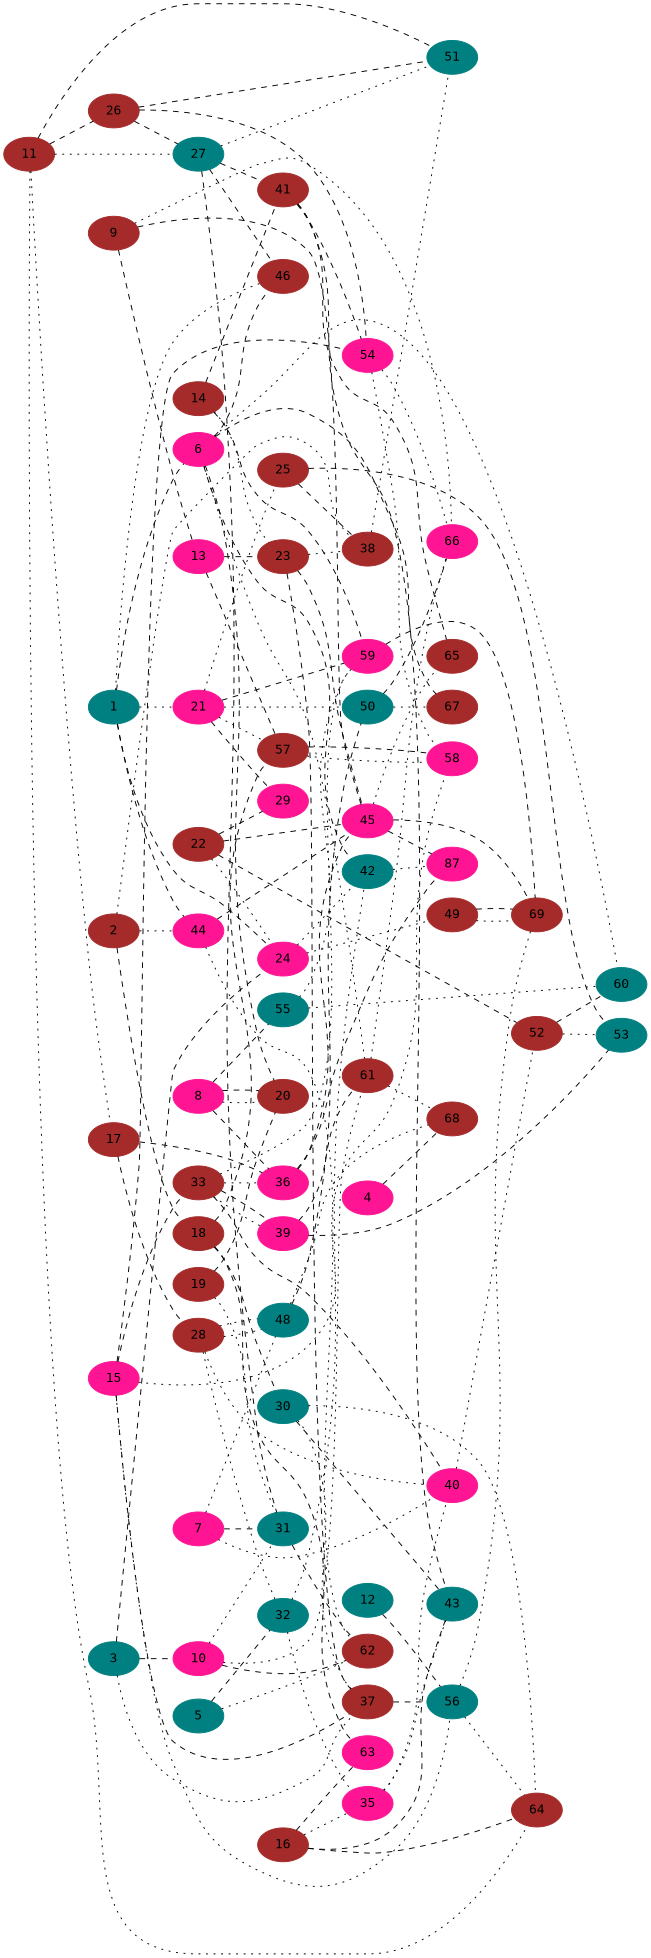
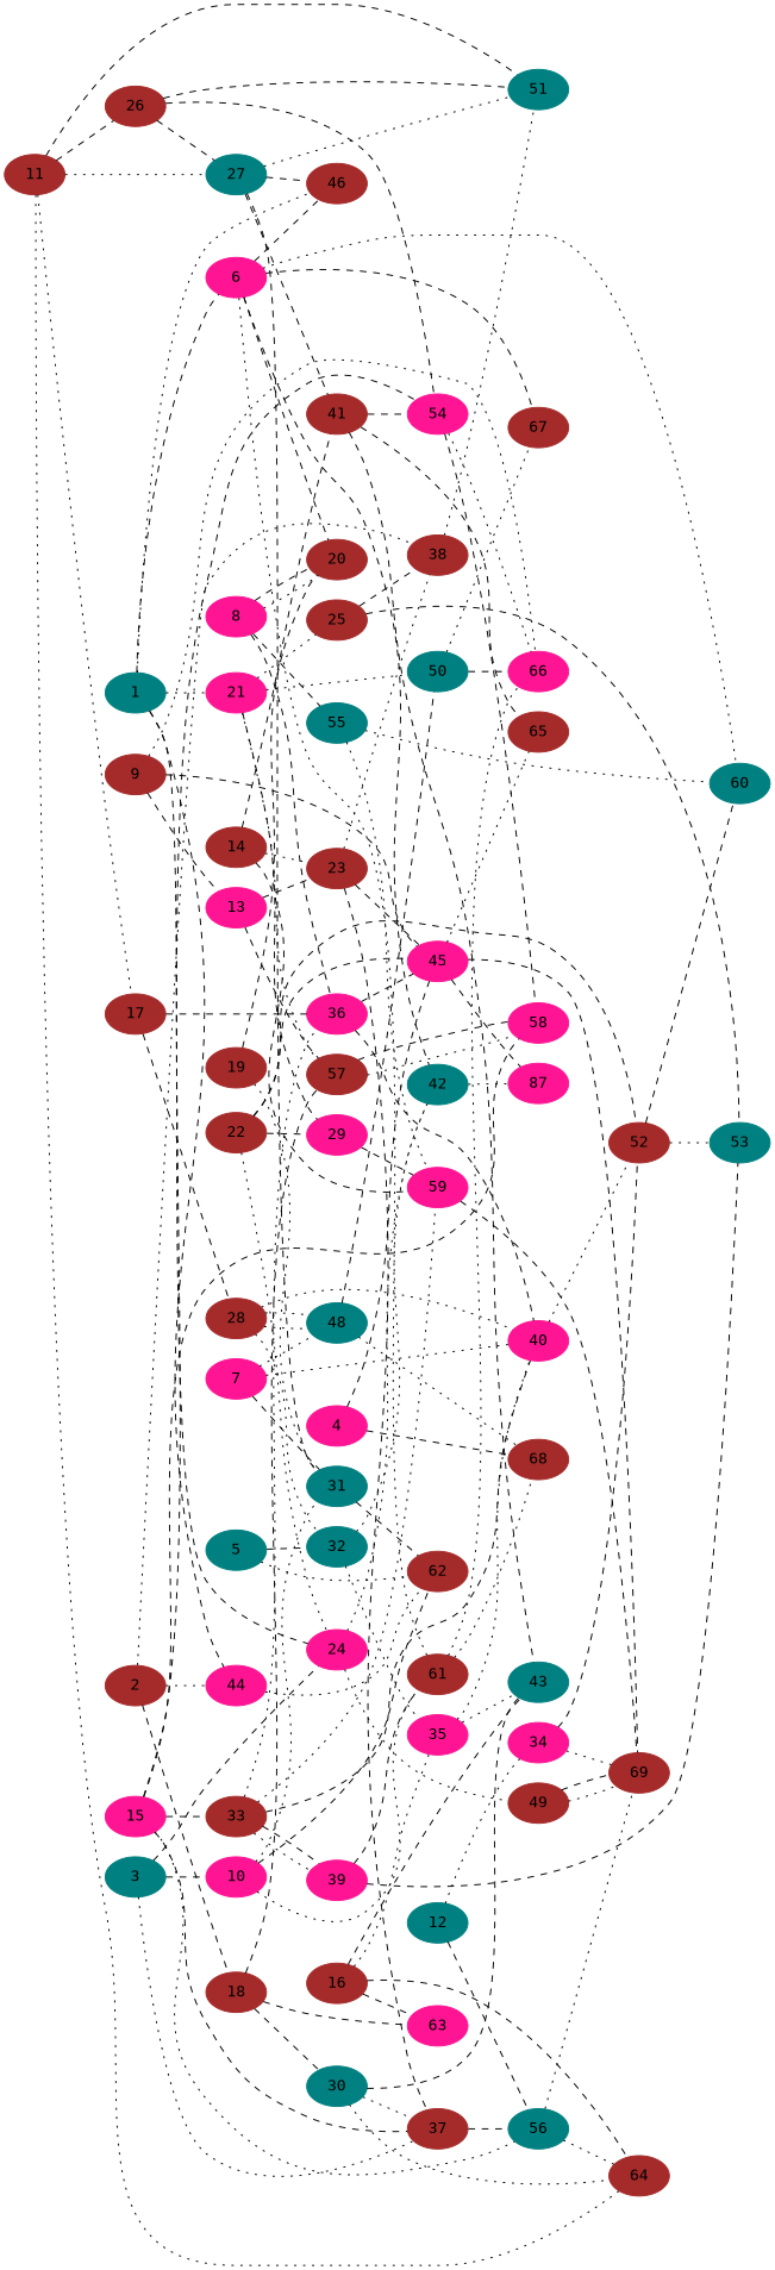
  graph {
    fontname="DejaVu Sans Mono"
    rankdir=LR
    node [color=brown fontname="DejaVu Sans Mono" style=filled]
    edge [fontname="DejaVu Sans Mono" style=dashed]
    1 [color=teal]
    6 [color=deeppink]
    21 [color=deeppink]
    24 [color=deeppink]
    44 [color=deeppink]
    46
    20
    42 [color=teal]
    60 [color=teal]
    61
    67
    57
    59 [color=deeppink]
    25
    29 [color=deeppink]
    50 [color=teal]
    49
    62
    2
    18
    38
    63 [color=deeppink]
    30 [color=teal]
    51 [color=teal]
    3 [color=teal]
    10 [color=deeppink]
    37
    31 [color=teal]
    56 [color=teal]
    4 [color=deeppink]
    45 [color=deeppink]
    68
    69
    65
    n35 [color=deeppink label=87]
    5 [color=teal]
    32 [color=teal]
    35 [color=deeppink]
    66 [color=deeppink]
    7 [color=deeppink]
    40 [color=deeppink]
    48 [color=teal]
    52
    8 [color=deeppink]
    36 [color=deeppink]
    55 [color=teal]
    9
    13 [color=deeppink]
    23
    11
    17
    26
    27 [color=teal]
    64
    28
    54 [color=deeppink]
    41
    12 [color=teal]
+   34 [color=deeppink]
    58 [color=deeppink]
    14
    43 [color=teal]
    15 [color=deeppink]
    33
    39 [color=deeppink]
    16
    19
    53 [color=teal]
    22
    1 -- 6
    1 -- 21 [style=dotted]
    1 -- 24
    1 -- 44
    1 -- 46 [style=dotted]
    6 -- 46
    6 -- 20
    6 -- 42
    6 -- 60 [style=dotted]
    6 -- 61 [style=dotted]
    6 -- 67
    21 -- 57 [style=dotted]
-   21 -- 59
+   29 -- 59
    21 -- 25 [style=dotted]
    21 -- 29
    21 -- 50 [style=dotted]
    24 -- 42 [style=dotted]
    24 -- 49 [style=dotted]
    44 -- 62 [style=dotted]
    42 -- n35 [style=dotted]
    61 -- 68 [style=dotted]
    61 -- 66 [style=dotted]
    57 -- 58 [style=dotted]
    57 -- 58
    59 -- 69
    25 -- 38
    25 -- 53
    50 -- 67 [style=dotted]
    50 -- 66
    49 -- 69 [style=dotted]
    49 -- 69
    2 -- 44 [style=dotted]
    2 -- 18
    2 -- 38 [style=dotted]
    18 -- 57
    18 -- 63
    18 -- 30
    38 -- 51 [style=dotted]
    30 -- 37 [style=dotted]
    30 -- 64 [style=dotted]
    30 -- 43
    3 -- 24
    3 -- 10
    3 -- 37 [style=dotted]
    10 -- 61 [style=dotted]
    10 -- 62
    10 -- 31 [style=dotted]
    37 -- 56
    31 -- 62
    56 -- 69 [style=dotted]
    56 -- 64 [style=dotted]
-   44 -- 45
+   4 -- 45
    4 -- 68
    45 -- 69
    45 -- 65 [style=dotted]
    45 -- n35
    5 -- 62 [style=dotted]
    5 -- 32
    32 -- 42 [style=dotted]
    32 -- 35 [style=dotted]
    35 -- 40 [style=dotted]
    35 -- 43 [style=dotted]
    7 -- 31
    7 -- 40 [style=dotted]
    7 -- 48 [style=dotted]
    40 -- 52 [style=dotted]
    48 -- 50
    48 -- 68 [style=dotted]
    52 -- 60
    52 -- 53 [style=dotted]
    8 -- 20 [style=dotted]
    8 -- 20
    8 -- 36
    8 -- 55
    36 -- 45
-   36 -- n35
+   36 -- 40
    55 -- 60 [style=dotted]
    55 -- 59 [style=dotted]
    9 -- 45
    9 -- 66 [style=dotted]
    9 -- 13
    13 -- 57
    13 -- 23
    23 -- 38 [style=dotted]
    23 -- 37
    23 -- 45
    11 -- 51
    11 -- 17 [style=dotted]
    11 -- 26
    11 -- 27 [style=dotted]
    11 -- 64 [style=dotted]
    17 -- 36
    17 -- 28
    26 -- 51
    26 -- 27
    26 -- 54
    27 -- 46
    27 -- 51 [style=dotted]
    27 -- 31
    27 -- 41
    28 -- 32 [style=dotted]
    28 -- 40 [style=dotted]
    28 -- 48 [style=dotted]
    28 -- 48 [style=dotted]
    54 -- 66 [style=dotted]
-   54 -- 58 [style=dotted]
+   54 -- 58
    41 -- 65
    41 -- 54
    41 -- 43
    12 -- 56
+   12 -- 34 [style=dotted]
+   34 -- 69 [style=dotted]
+   34 -- 52
    14 -- 59
    14 -- 23 [style=dotted]
    14 -- 41
    15 -- 37
    15 -- 56 [style=dotted]
    15 -- 54
-   15 -- 58 [style=dotted]
+   15 -- 58
    15 -- 33
    33 -- 59 [style=dotted]
    33 -- 40
    33 -- 36 [style=dotted]
    33 -- 39 [style=dotted]
    33 -- 39
    39 -- 61
    39 -- 53
    16 -- 63
    16 -- 35 [style=dotted]
    16 -- 64
    16 -- 43
    19 -- 20
    19 -- 31 [style=dotted]
    22 -- 24 [style=dotted]
    22 -- 29
    22 -- 45
    22 -- 52
  }
